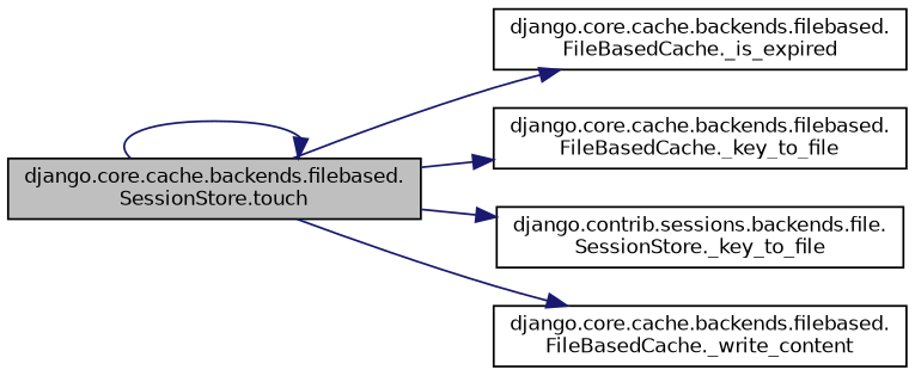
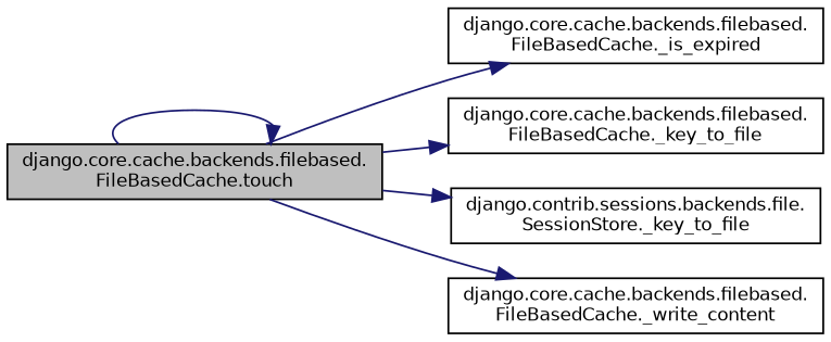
  digraph {
    rankdir=LR
    node [color=black fillcolor=white fontname=Helvetica fontsize=10 shape=record style=filled]
    edge [color=midnightblue fontname=Helvetica fontsize=10 labelfontname=Helvetica labelfontsize=10 style=solid]
-   n1 [fillcolor=grey75 fontcolor=black height=0.2 label="django.core.cache.backends.filebased.\lSessionStore.touch" width=0.4]
+   n1 [fillcolor=grey75 fontcolor=black height=0.2 label="django.core.cache.backends.filebased.\lFileBasedCache.touch" width=0.4]
    n2 [height=0.2 label="django.core.cache.backends.filebased.\lFileBasedCache._is_expired" width=0.4]
    n3 [height=0.2 label="django.core.cache.backends.filebased.\lFileBasedCache._key_to_file" width=0.4]
    n4 [height=0.2 label="django.contrib.sessions.backends.file.\lSessionStore._key_to_file" width=0.4]
    n5 [height=0.2 label="django.core.cache.backends.filebased.\lFileBasedCache._write_content" width=0.4]
    n1 -> n1
    n1 -> n2
    n1 -> n3
    n1 -> n4
    n1 -> n5
  }
